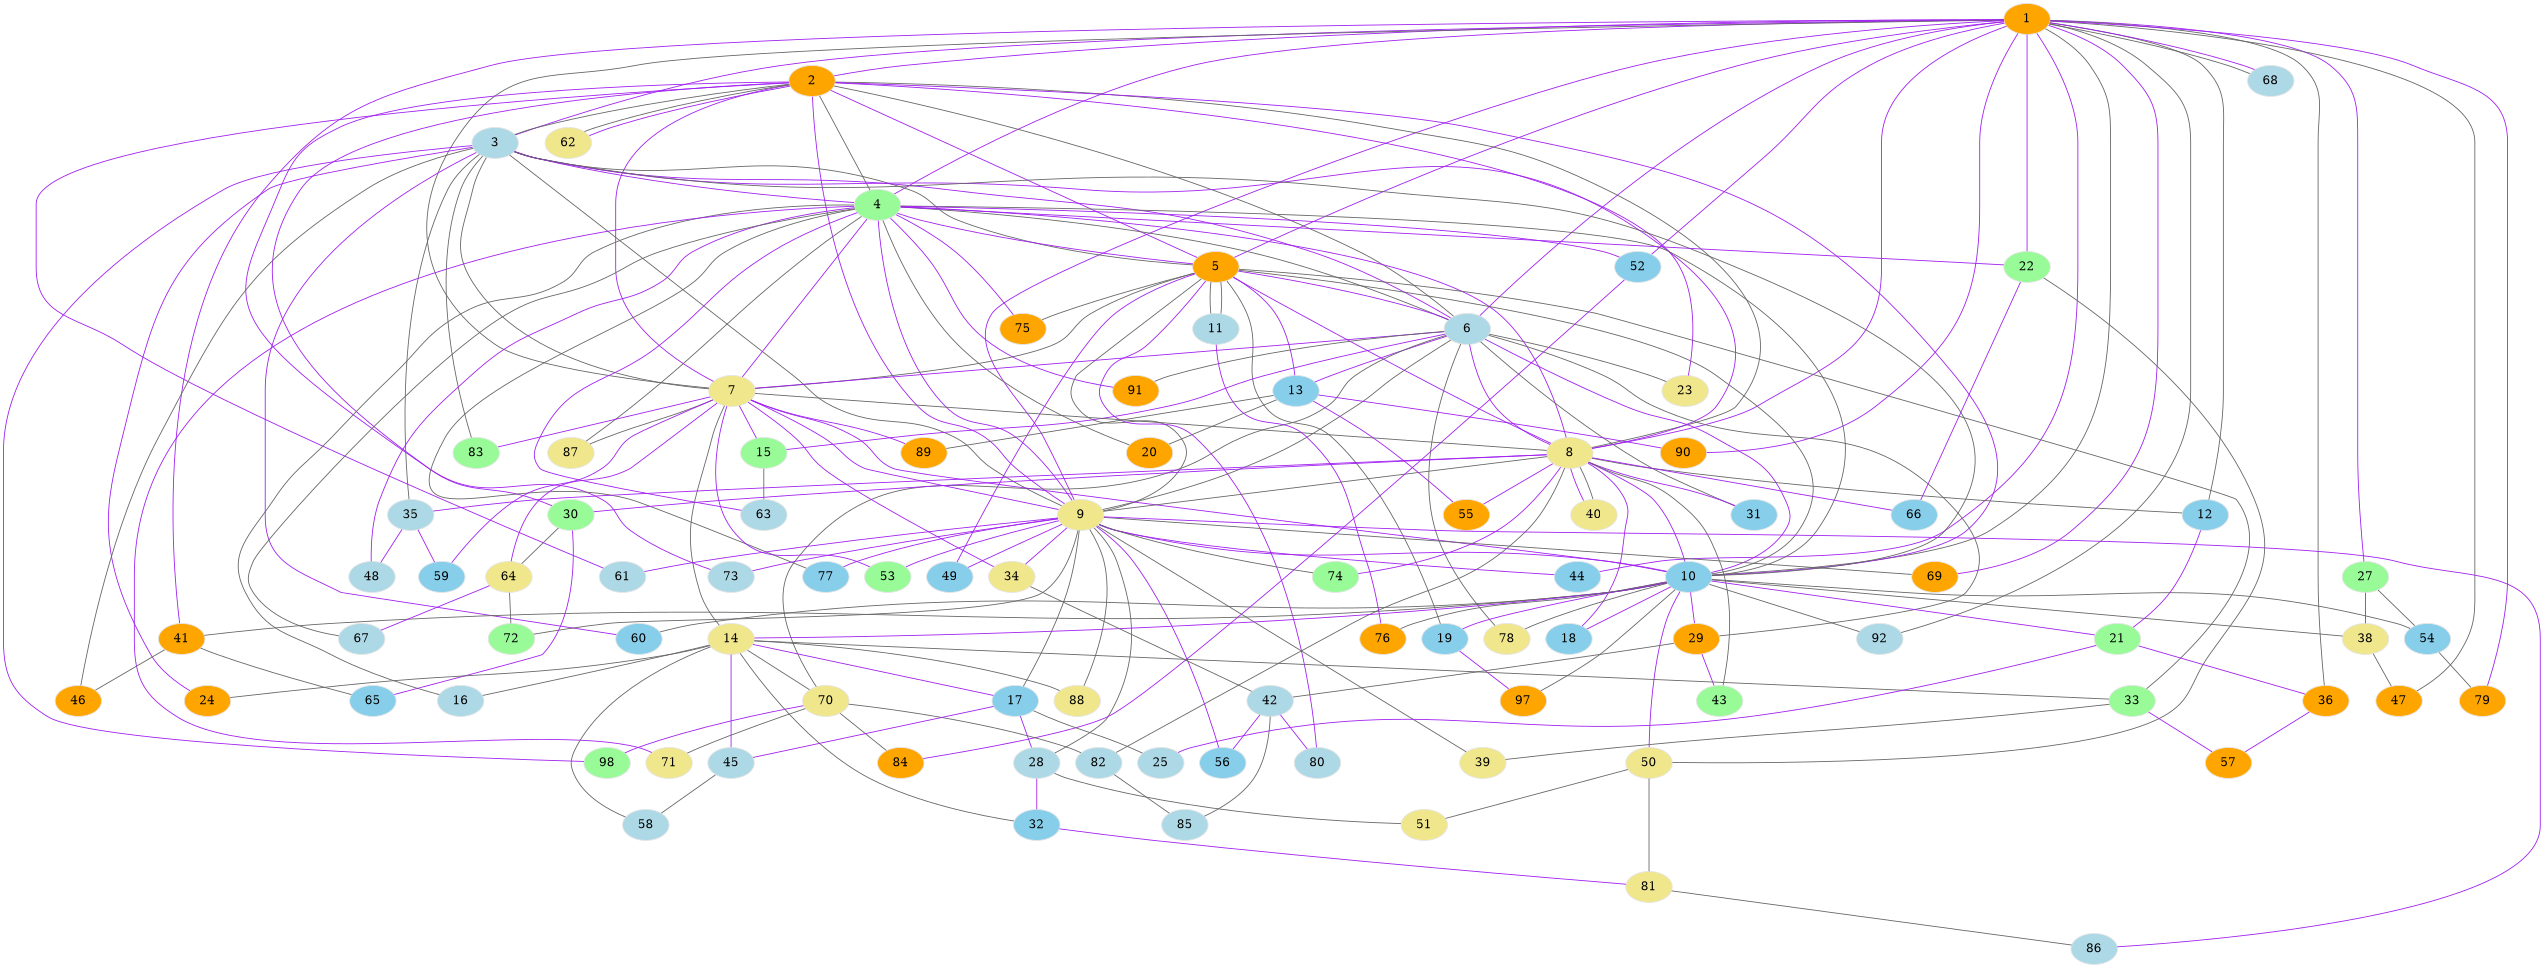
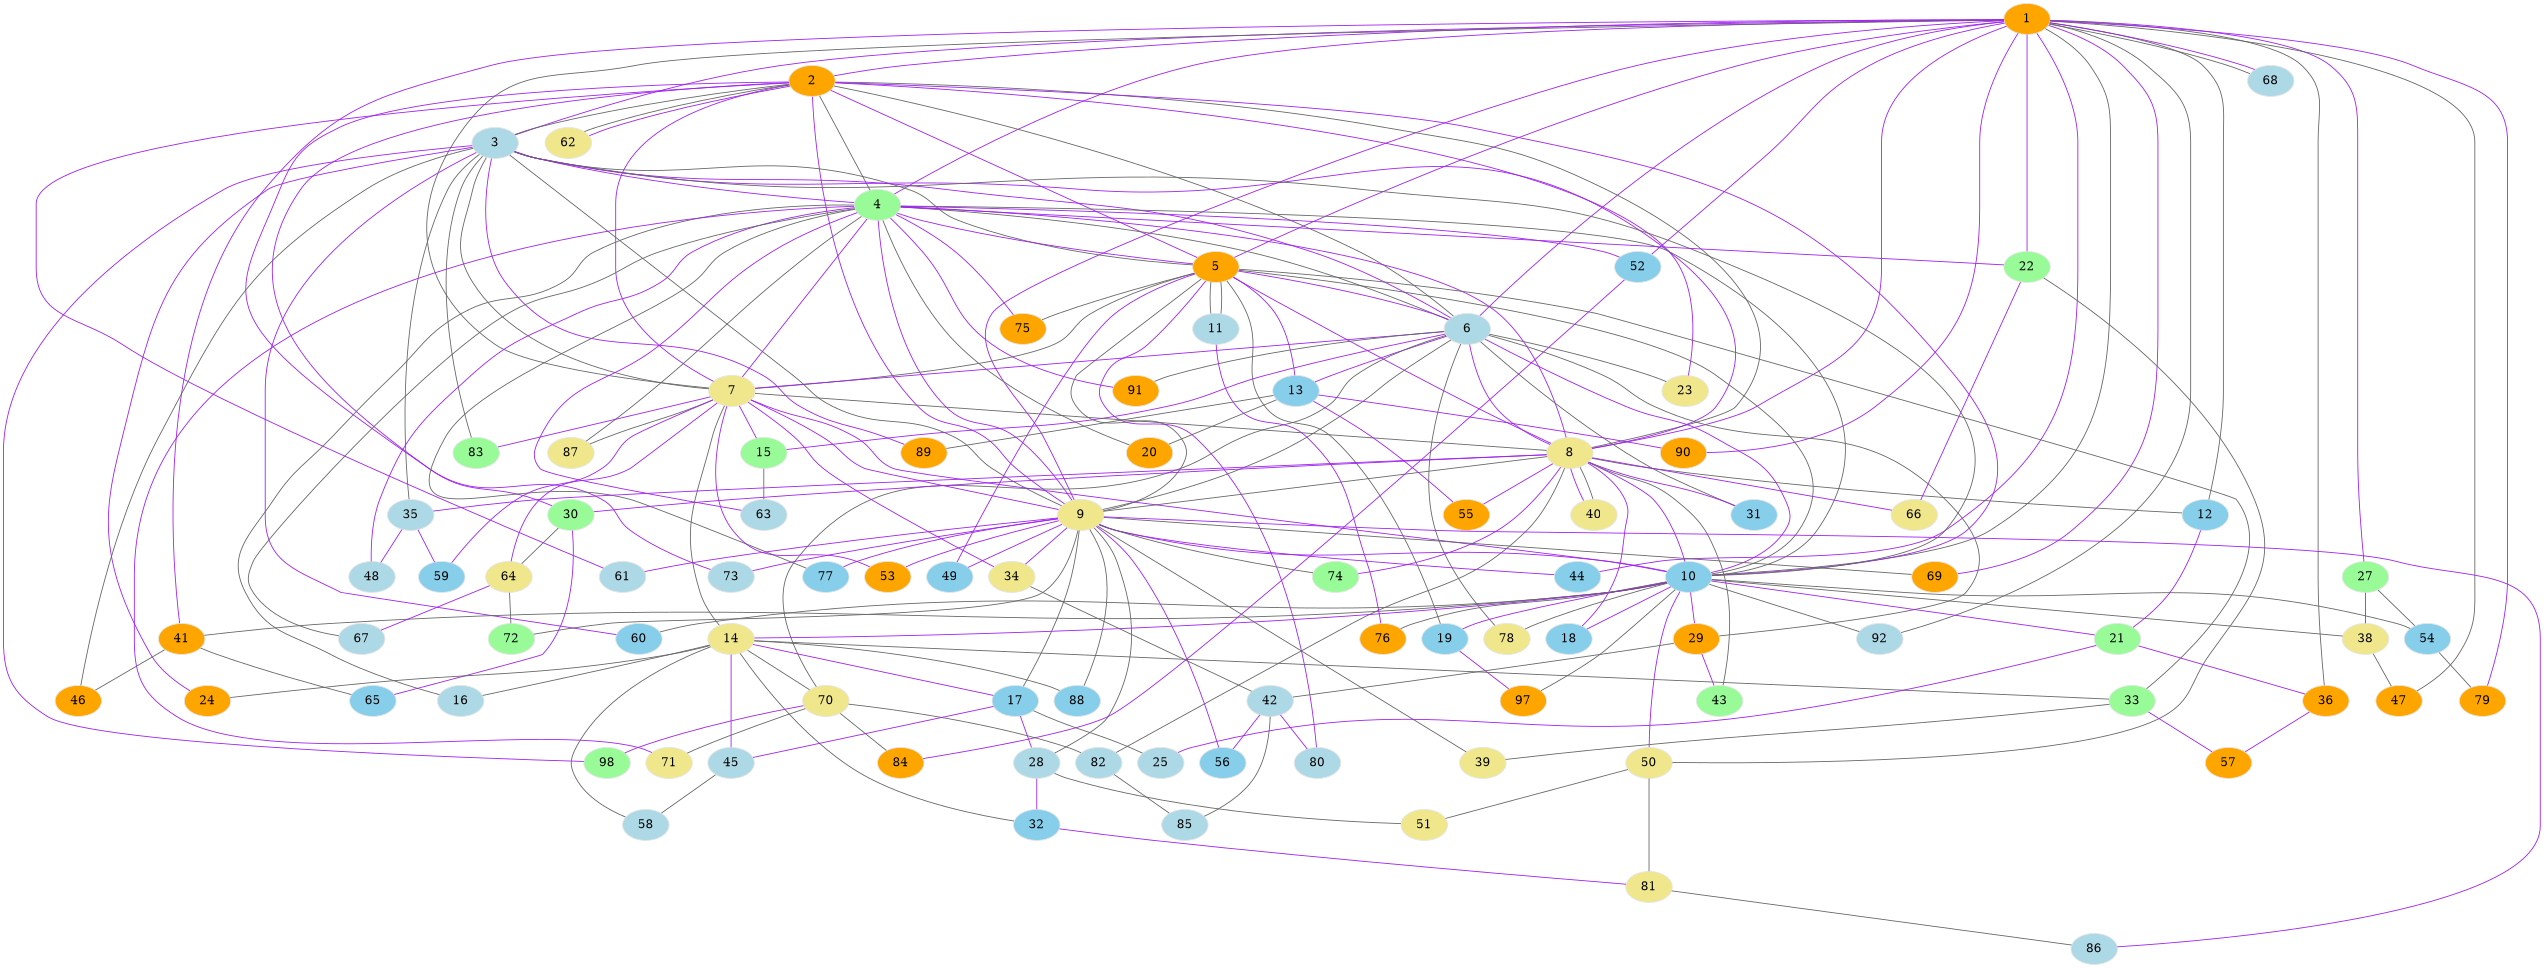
  graph {
    node [color=gray90 fillcolor=orange style=filled]
    edge [color=purple]
    1
    2
    3 [fillcolor=lightblue]
    4 [fillcolor=palegreen]
    5
    6 [fillcolor=lightblue]
    7 [fillcolor=khaki]
    8 [fillcolor=khaki]
    9 [fillcolor=khaki]
    10 [fillcolor=skyblue]
    12 [fillcolor=skyblue]
    22 [fillcolor=palegreen]
    27 [fillcolor=palegreen]
    36
    41
    44 [fillcolor=skyblue]
    47
    52 [fillcolor=skyblue]
    68 [fillcolor=lightblue]
    69
    79
    90
    92 [fillcolor=lightblue]
    23 [fillcolor=khaki]
    30 [fillcolor=palegreen]
    61 [fillcolor=lightblue]
    62 [fillcolor=khaki]
    73 [fillcolor=lightblue]
    24
    35 [fillcolor=lightblue]
    46
    60 [fillcolor=skyblue]
    83 [fillcolor=palegreen]
    89
    n35 [fillcolor=palegreen label=98]
    16 [fillcolor=lightblue]
    20
    48 [fillcolor=lightblue]
    63 [fillcolor=lightblue]
    67 [fillcolor=lightblue]
    71 [fillcolor=khaki]
    75
    77 [fillcolor=skyblue]
    87 [fillcolor=khaki]
    91
    11 [fillcolor=lightblue]
    13 [fillcolor=skyblue]
    19 [fillcolor=skyblue]
    33 [fillcolor=palegreen]
    49 [fillcolor=skyblue]
    80 [fillcolor=lightblue]
    15 [fillcolor=palegreen]
    29
    31 [fillcolor=skyblue]
    70 [fillcolor=khaki]
    78 [fillcolor=khaki]
    14 [fillcolor=khaki]
    34 [fillcolor=khaki]
-   53 [fillcolor=palegreen]
+   53
    59 [fillcolor=skyblue]
    64 [fillcolor=khaki]
    18 [fillcolor=skyblue]
    40 [fillcolor=khaki]
    43 [fillcolor=palegreen]
    55
-   66 [fillcolor=skyblue]
+   66 [fillcolor=khaki]
    74 [fillcolor=palegreen]
    82 [fillcolor=lightblue]
    17 [fillcolor=skyblue]
    28 [fillcolor=lightblue]
    39 [fillcolor=khaki]
    56 [fillcolor=skyblue]
    72 [fillcolor=palegreen]
    86 [fillcolor=lightblue]
-   88 [fillcolor=khaki]
+   88 [fillcolor=skyblue]
    21 [fillcolor=palegreen]
    n77 [label=97]
    38 [fillcolor=khaki]
    50 [fillcolor=khaki]
    54 [fillcolor=skyblue]
    76
    57
    65 [fillcolor=skyblue]
    84
    42 [fillcolor=lightblue]
    32 [fillcolor=skyblue]
    45 [fillcolor=lightblue]
    58 [fillcolor=lightblue]
    85 [fillcolor=lightblue]
    25 [fillcolor=lightblue]
    51 [fillcolor=khaki]
    81 [fillcolor=khaki]
    1 -- 2
    1 -- 3
    1 -- 4
    1 -- 5
    1 -- 6
    1 -- 7 [color=gray40]
    1 -- 8
    1 -- 9
    1 -- 10 [color=gray40]
    1 -- 12 [color=gray40]
    1 -- 22
    1 -- 27
    1 -- 36 [color=gray40]
    1 -- 41
    1 -- 44
    1 -- 47 [color=gray40]
    1 -- 52
    1 -- 68 [color=gray40]
    1 -- 68
    1 -- 69
    1 -- 79
    1 -- 90
    1 -- 92 [color=gray40]
    2 -- 3 [color=gray40]
    2 -- 4 [color=gray40]
    2 -- 5
    2 -- 6 [color=gray40]
    2 -- 7
    2 -- 8 [color=gray40]
    2 -- 9
    2 -- 10
    2 -- 23
    2 -- 30
    2 -- 61
    2 -- 62 [color=gray40]
    2 -- 62
    2 -- 73
    3 -- 4
    3 -- 5 [color=gray40]
    3 -- 6
    3 -- 7 [color=gray40]
    3 -- 8
    3 -- 9 [color=gray40]
    3 -- 10 [color=gray40]
    3 -- 24
    3 -- 35 [color=gray40]
    3 -- 46 [color=gray40]
    3 -- 60
    3 -- 83 [color=gray40]
-   7 -- 89
+   3 -- 89
    3 -- n35
    4 -- 5
    4 -- 6 [color=gray40]
    4 -- 7
    4 -- 8
    4 -- 9
    4 -- 10 [color=gray40]
    4 -- 22
    4 -- 52
    4 -- 16 [color=gray40]
    4 -- 20 [color=gray40]
    4 -- 48
    4 -- 63
    4 -- 67 [color=gray40]
    4 -- 71
    4 -- 75
    4 -- 77 [color=gray40]
    4 -- 87 [color=gray40]
    4 -- 91
    5 -- 6
    5 -- 7 [color=gray40]
    5 -- 8
    5 -- 9 [color=gray40]
    5 -- 10 [color=gray40]
    5 -- 75 [color=gray40]
    5 -- 11 [color=gray40]
    5 -- 11 [color=gray40]
    5 -- 13
    5 -- 19 [color=gray40]
    5 -- 33 [color=gray40]
    5 -- 49
    5 -- 80
    6 -- 7
    6 -- 8
    6 -- 9 [color=gray40]
    6 -- 10
    6 -- 23 [color=gray40]
    6 -- 91 [color=gray40]
    6 -- 13
    6 -- 15
    6 -- 29 [color=gray40]
    6 -- 31 [color=gray40]
    6 -- 70 [color=gray40]
    6 -- 78 [color=gray40]
    7 -- 8 [color=gray40]
    7 -- 9
    7 -- 10
    7 -- 83
    7 -- 87 [color=gray40]
    7 -- 15
    7 -- 14 [color=gray40]
    7 -- 34
    7 -- 53
    7 -- 59
    7 -- 64
    8 -- 9 [color=gray40]
    8 -- 10
    8 -- 12 [color=gray40]
    8 -- 30
    8 -- 35
    8 -- 31
    8 -- 18
    8 -- 40
    8 -- 40 [color=gray40]
    8 -- 43 [color=gray40]
    8 -- 55
    8 -- 66
    8 -- 74
    8 -- 82 [color=gray40]
    9 -- 10
    9 -- 44
    9 -- 69 [color=gray40]
    9 -- 61
    9 -- 73
    9 -- 77
    9 -- 49
    9 -- 34
    9 -- 53
    9 -- 74 [color=gray40]
    9 -- 17 [color=gray40]
    9 -- 28 [color=gray40]
    9 -- 39 [color=gray40]
    9 -- 56
    9 -- 72 [color=gray40]
    9 -- 86
    9 -- 88 [color=gray40]
    10 -- 41 [color=gray40]
    10 -- 92 [color=gray40]
    10 -- 60 [color=gray40]
    10 -- 19
    10 -- 29
    10 -- 78 [color=gray40]
    10 -- 14
    10 -- 18
    10 -- 21
    10 -- n77 [color=gray40]
    10 -- 38 [color=gray40]
    10 -- 50
    10 -- 54 [color=gray40]
    10 -- 76 [color=gray40]
    12 -- 21
    22 -- 66
    22 -- 50 [color=gray40]
    27 -- 38
    27 -- 54 [color=gray40]
    36 -- 57
    41 -- 46 [color=gray40]
    41 -- 65 [color=gray40]
    52 -- 84
    30 -- 64 [color=gray40]
    30 -- 65
    35 -- 48
    35 -- 59
    11 -- 76
    13 -- 90
    13 -- 89 [color=gray40]
    13 -- 20 [color=gray40]
    13 -- 55
    19 -- n77
    33 -- 39 [color=gray40]
    33 -- 57
    15 -- 63 [color=gray40]
    29 -- 43
    29 -- 42 [color=gray40]
    70 -- n35
    70 -- 71 [color=gray40]
    70 -- 82 [color=gray40]
    70 -- 84 [color=gray40]
    14 -- 24 [color=gray40]
    14 -- 16 [color=gray40]
    14 -- 33 [color=gray40]
    14 -- 70 [color=gray40]
    14 -- 17
    14 -- 88 [color=gray40]
    14 -- 32 [color=gray40]
    14 -- 45
    14 -- 58 [color=gray40]
    34 -- 42 [color=gray40]
    64 -- 67
    64 -- 72 [color=gray40]
    82 -- 85 [color=gray40]
    17 -- 28
    17 -- 45
    17 -- 25 [color=gray40]
    28 -- 32
    28 -- 51 [color=gray40]
    21 -- 36
    21 -- 25
    38 -- 47 [color=gray40]
    50 -- 51 [color=gray40]
    50 -- 81 [color=gray40]
    54 -- 79 [color=gray40]
    42 -- 80
    42 -- 56
    42 -- 85 [color=gray40]
    32 -- 81
    45 -- 58 [color=gray40]
    81 -- 86 [color=gray40]
  }
